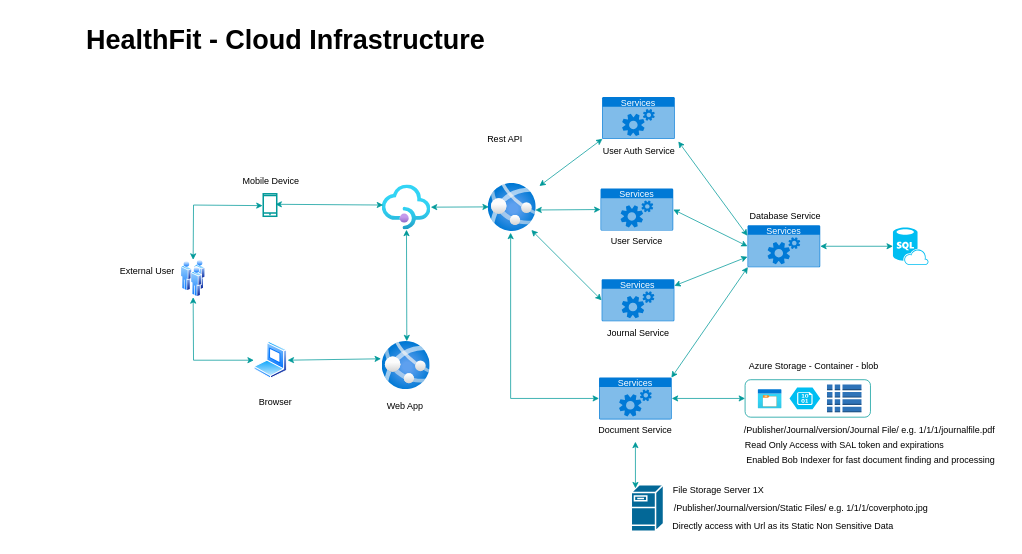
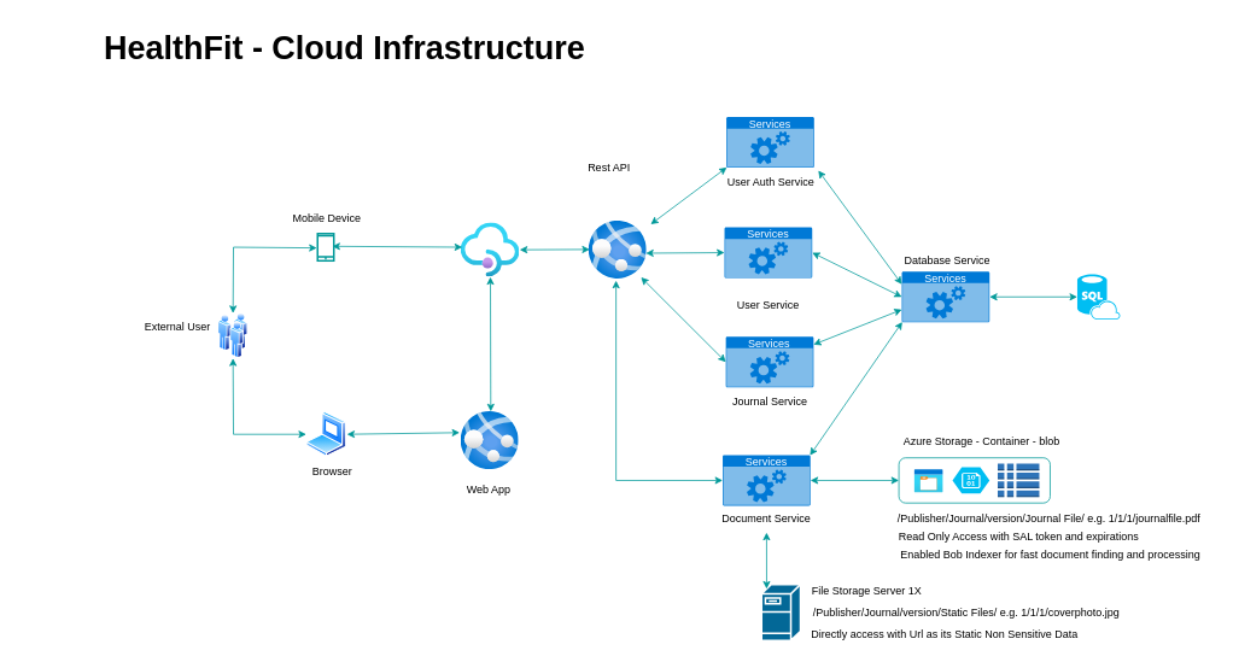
  <mxCell id="0" />
  <mxCell id="1" parent="0" />
  <mxCell id="2" value="" style="endArrow=classic;startArrow=classic;html=1;rounded=0;fillColor=#3399FF;strokeColor=#009999;entryX=0;entryY=0.5;entryDx=0;entryDy=0;" parent="1" source="3" target="15" edge="1"><mxGeometry width="50" height="50" relative="1" as="geometry"><mxPoint x="210" y="516" as="sourcePoint" /><mxPoint x="250" y="560" as="targetPoint" /><Array as="points"><mxPoint x="257" y="480" /></Array></mxGeometry></mxCell>
  <mxCell id="3" value="" style="image;aspect=fixed;perimeter=ellipsePerimeter;html=1;align=center;shadow=0;dashed=0;spacingTop=3;image=img/lib/active_directory/users.svg;strokeColor=#009999;" parent="1" vertex="1"><mxGeometry x="240" y="346" width="33" height="50" as="geometry" /></mxCell>
  <mxCell id="4" value="" style="image;aspect=fixed;html=1;points=[];align=center;fontSize=12;image=img/lib/azure2/compute/App_Services.svg;" parent="1" vertex="1"><mxGeometry x="508.5" y="455" width="64" height="64" as="geometry" /></mxCell>
  <mxCell id="5" value="" style="image;aspect=fixed;html=1;points=[];align=center;fontSize=12;image=img/lib/azure2/compute/App_Services.svg;" parent="1" vertex="1"><mxGeometry x="650" y="244" width="64" height="64" as="geometry" /></mxCell>
  <mxCell id="6" value="" style="image;aspect=fixed;html=1;points=[];align=center;fontSize=12;image=img/lib/azure2/app_services/API_Management_Services.svg;" parent="1" vertex="1"><mxGeometry x="508.5" y="246" width="65" height="60" as="geometry" /></mxCell>
  <mxCell id="7" value="File Storage Server 1X" style="text;html=1;align=center;verticalAlign=middle;resizable=0;points=[];autosize=1;strokeColor=#;fillColor=none;" parent="1" vertex="1"><mxGeometry x="887.43" y="638" width="140" height="30" as="geometry" /></mxCell>
  <mxCell id="8" value="Directly access with Url as its Static Non Sensitive Data" style="text;html=1;align=center;verticalAlign=middle;resizable=0;points=[];autosize=1;strokeColor=#;fillColor=none;" parent="1" vertex="1"><mxGeometry x="883.43" y="686.5" width="320" height="30" as="geometry" /></mxCell>
  <mxCell id="9" value="" style="shape=mxgraph.cisco.servers.fileserver;html=1;pointerEvents=1;dashed=0;fillColor=#036897;strokeColor=#ffffff;strokeWidth=2;verticalLabelPosition=bottom;verticalAlign=top;align=center;outlineConnect=0;" parent="1" vertex="1"><mxGeometry x="840.93" y="646" width="43" height="62" as="geometry" /></mxCell>
  <mxCell id="10" value="/Publisher/Journal/version/Static Files/ e.g. 1/1/1/coverphoto.jpg" style="text;html=1;align=center;verticalAlign=middle;resizable=0;points=[];autosize=1;strokeColor=#;fillColor=none;" parent="1" vertex="1"><mxGeometry x="887.43" y="662" width="360" height="30" as="geometry" /></mxCell>
  <mxCell id="11" value="/Publisher/Journal/version/Journal File/ e.g. 1/1/1/journalfile.pdf&amp;nbsp;" style="text;html=1;align=center;verticalAlign=middle;resizable=0;points=[];autosize=1;strokeColor=#;fillColor=none;" parent="1" vertex="1"><mxGeometry x="980" y="558.75" width="360" height="30" as="geometry" /></mxCell>
  <mxCell id="12" value="Read Only Access with SAL token and expirations" style="text;html=1;align=center;verticalAlign=middle;resizable=0;points=[];autosize=1;strokeColor=#;fillColor=none;" parent="1" vertex="1"><mxGeometry x="980" y="578.75" width="290" height="30" as="geometry" /></mxCell>
  <mxCell id="13" value="Enabled Bob Indexer for fast document finding and processing" style="text;html=1;align=center;verticalAlign=middle;resizable=0;points=[];autosize=1;strokeColor=#;fillColor=none;" parent="1" vertex="1"><mxGeometry x="980" y="598.75" width="360" height="30" as="geometry" /></mxCell>
  <mxCell id="14" value="" style="html=1;verticalLabelPosition=bottom;align=center;labelBackgroundColor=#ffffff;verticalAlign=top;strokeWidth=2;strokeColor=#009999;shadow=0;dashed=0;shape=mxgraph.ios7.icons.smartphone;" parent="1" vertex="1"><mxGeometry x="350" y="258" width="18" height="30" as="geometry" /></mxCell>
  <mxCell id="15" value="" style="image;aspect=fixed;perimeter=ellipsePerimeter;html=1;align=center;shadow=0;dashed=0;spacingTop=3;image=img/lib/active_directory/laptop_client.svg;strokeColor=#009999;" parent="1" vertex="1"><mxGeometry x="337.5" y="455" width="45" height="50" as="geometry" /></mxCell>
  <mxCell id="16" value="Services" style="html=1;whiteSpace=wrap;strokeColor=none;fillColor=#0079D6;labelPosition=center;verticalLabelPosition=middle;verticalAlign=top;align=center;fontSize=12;outlineConnect=0;spacingTop=-6;fontColor=#FFFFFF;sketch=0;shape=mxgraph.sitemap.services;" parent="1" vertex="1"><mxGeometry x="801.43" y="372" width="97" height="56" as="geometry" /></mxCell>
  <mxCell id="17" value="Azure Storage - Container - blob" style="text;html=1;align=center;verticalAlign=middle;resizable=0;points=[];autosize=1;strokeColor=#;fillColor=none;" parent="1" vertex="1"><mxGeometry x="984" y="473" width="200" height="30" as="geometry" /></mxCell>
  <mxCell id="18" value="Services" style="html=1;whiteSpace=wrap;strokeColor=none;fillColor=#0079D6;labelPosition=center;verticalLabelPosition=middle;verticalAlign=top;align=center;fontSize=12;outlineConnect=0;spacingTop=-6;fontColor=#FFFFFF;sketch=0;shape=mxgraph.sitemap.services;" parent="1" vertex="1"><mxGeometry x="996" y="300" width="97" height="56" as="geometry" /></mxCell>
  <mxCell id="19" value="Database Service" style="text;html=1;align=center;verticalAlign=middle;resizable=0;points=[];autosize=1;strokeColor=#;fillColor=none;" parent="1" vertex="1"><mxGeometry x="986.25" y="273" width="120" height="30" as="geometry" /></mxCell>
  <mxCell id="20" value="Services" style="html=1;whiteSpace=wrap;strokeColor=none;fillColor=#0079D6;labelPosition=center;verticalLabelPosition=middle;verticalAlign=top;align=center;fontSize=12;outlineConnect=0;spacingTop=-6;fontColor=#FFFFFF;sketch=0;shape=mxgraph.sitemap.services;" parent="1" vertex="1"><mxGeometry x="799.93" y="251" width="97" height="56" as="geometry" /></mxCell>
- <mxCell id="21" value="User Service" style="text;html=1;align=center;verticalAlign=middle;resizable=0;points=[];autosize=1;strokeColor=#;fillColor=none;" parent="1" vertex="1"><mxGeometry x="803.43" y="307" width="90" height="30" as="geometry" /></mxCell>
+ <mxCell id="21" value="User Service" style="text;html=1;align=center;verticalAlign=middle;resizable=0;points=[];autosize=1;strokeColor=#;fillColor=none;" parent="1" vertex="1"><mxGeometry x="803.43" y="322" width="90" height="30" as="geometry" /></mxCell>
  <mxCell id="22" value="Services" style="html=1;whiteSpace=wrap;strokeColor=none;fillColor=#0079D6;labelPosition=center;verticalLabelPosition=middle;verticalAlign=top;align=center;fontSize=12;outlineConnect=0;spacingTop=-6;fontColor=#FFFFFF;sketch=0;shape=mxgraph.sitemap.services;" parent="1" vertex="1"><mxGeometry x="802" y="129" width="97" height="56" as="geometry" /></mxCell>
  <mxCell id="23" value="User Auth Service" style="text;html=1;align=center;verticalAlign=middle;resizable=0;points=[];autosize=1;strokeColor=#;fillColor=none;" parent="1" vertex="1"><mxGeometry x="790.5" y="187" width="120" height="30" as="geometry" /></mxCell>
  <mxCell id="24" value="" style="verticalLabelPosition=bottom;html=1;verticalAlign=top;align=center;strokeColor=none;fillColor=#00BEF2;shape=mxgraph.azure.sql_database_sql_azure;" parent="1" vertex="1"><mxGeometry x="1190" y="303" width="47.5" height="50" as="geometry" /></mxCell>
  <mxCell id="25" value="&lt;font style=&quot;font-size: 36px;&quot;&gt;HealthFit - Cloud Infrastructure&lt;/font&gt;" style="text;html=1;strokeColor=none;fillColor=none;align=center;verticalAlign=middle;whiteSpace=wrap;rounded=0;fontStyle=1" parent="1" vertex="1"><mxGeometry x="20" y="20" width="720" height="65" as="geometry" /></mxCell>
  <mxCell id="26" value="Services" style="html=1;whiteSpace=wrap;strokeColor=none;fillColor=#0079D6;labelPosition=center;verticalLabelPosition=middle;verticalAlign=top;align=center;fontSize=12;outlineConnect=0;spacingTop=-6;fontColor=#FFFFFF;sketch=0;shape=mxgraph.sitemap.services;" parent="1" vertex="1"><mxGeometry x="797.93" y="503" width="97" height="56" as="geometry" /></mxCell>
  <mxCell id="27" value="Journal Service" style="text;html=1;align=center;verticalAlign=middle;resizable=0;points=[];autosize=1;strokeColor=#;fillColor=none;" parent="1" vertex="1"><mxGeometry x="794.93" y="429" width="110" height="30" as="geometry" /></mxCell>
  <mxCell id="28" value="Document Service" style="text;html=1;align=center;verticalAlign=middle;resizable=0;points=[];autosize=1;strokeColor=#;fillColor=none;" parent="1" vertex="1"><mxGeometry x="786.43" y="558.75" width="120" height="30" as="geometry" /></mxCell>
  <mxCell id="29" value="" style="endArrow=classic;startArrow=classic;html=1;rounded=0;fillColor=#3399FF;strokeColor=#009999;entryX=-0.045;entryY=0.527;entryDx=0;entryDy=0;entryPerimeter=0;" parent="1" source="3" target="14" edge="1"><mxGeometry width="50" height="50" relative="1" as="geometry"><mxPoint x="320" y="302" as="sourcePoint" /><mxPoint x="360" y="346" as="targetPoint" /><Array as="points"><mxPoint x="257" y="273" /></Array></mxGeometry></mxCell>
  <mxCell id="30" value="" style="endArrow=classic;startArrow=classic;html=1;rounded=0;fillColor=#3399FF;strokeColor=#009999;exitX=0.904;exitY=0.467;exitDx=0;exitDy=0;exitPerimeter=0;entryX=0.023;entryY=0.45;entryDx=0;entryDy=0;entryPerimeter=0;" parent="1" source="14" target="6" edge="1"><mxGeometry width="50" height="50" relative="1" as="geometry"><mxPoint x="330" y="312" as="sourcePoint" /><mxPoint x="370" y="356" as="targetPoint" /><Array as="points" /></mxGeometry></mxCell>
  <mxCell id="31" value="" style="endArrow=classic;startArrow=classic;html=1;rounded=0;fillColor=#3399FF;strokeColor=#009999;entryX=-0.022;entryY=0.361;entryDx=0;entryDy=0;entryPerimeter=0;exitX=1;exitY=0.5;exitDx=0;exitDy=0;" parent="1" source="15" target="4" edge="1"><mxGeometry width="50" height="50" relative="1" as="geometry"><mxPoint x="340" y="322" as="sourcePoint" /><mxPoint x="380" y="366" as="targetPoint" /><Array as="points" /></mxGeometry></mxCell>
  <mxCell id="32" value="" style="endArrow=classic;startArrow=classic;html=1;rounded=0;fillColor=#3399FF;strokeColor=#009999;entryX=0.516;entryY=-0.005;entryDx=0;entryDy=0;entryPerimeter=0;" parent="1" source="6" target="4" edge="1"><mxGeometry width="50" height="50" relative="1" as="geometry"><mxPoint x="350" y="332" as="sourcePoint" /><mxPoint x="390" y="376" as="targetPoint" /><Array as="points" /></mxGeometry></mxCell>
  <mxCell id="33" value="" style="endArrow=classic;startArrow=classic;html=1;rounded=0;fillColor=#3399FF;strokeColor=#009999;exitX=0.015;exitY=0.492;exitDx=0;exitDy=0;exitPerimeter=0;" parent="1" source="5" target="6" edge="1"><mxGeometry width="50" height="50" relative="1" as="geometry"><mxPoint x="360" y="342" as="sourcePoint" /><mxPoint x="400" y="386" as="targetPoint" /><Array as="points" /></mxGeometry></mxCell>
  <mxCell id="34" value="" style="endArrow=classic;startArrow=classic;html=1;rounded=0;fillColor=#3399FF;strokeColor=#009999;exitX=0.469;exitY=1.031;exitDx=0;exitDy=0;exitPerimeter=0;entryX=0;entryY=0.5;entryDx=0;entryDy=0;entryPerimeter=0;" parent="1" source="5" target="26" edge="1"><mxGeometry width="50" height="50" relative="1" as="geometry"><mxPoint x="661" y="285" as="sourcePoint" /><mxPoint x="584" y="286" as="targetPoint" /><Array as="points"><mxPoint x="680" y="531" /></Array></mxGeometry></mxCell>
  <mxCell id="35" value="" style="endArrow=classic;startArrow=classic;html=1;rounded=0;fillColor=#3399FF;strokeColor=#009999;exitX=0;exitY=0.5;exitDx=0;exitDy=0;exitPerimeter=0;entryX=0.901;entryY=0.974;entryDx=0;entryDy=0;entryPerimeter=0;" parent="1" source="16" target="5" edge="1"><mxGeometry width="50" height="50" relative="1" as="geometry"><mxPoint x="671" y="295" as="sourcePoint" /><mxPoint x="594" y="296" as="targetPoint" /><Array as="points" /></mxGeometry></mxCell>
  <mxCell id="36" value="" style="endArrow=classic;startArrow=classic;html=1;rounded=0;fillColor=#3399FF;strokeColor=#009999;exitX=0;exitY=0.5;exitDx=0;exitDy=0;exitPerimeter=0;entryX=0.984;entryY=0.557;entryDx=0;entryDy=0;entryPerimeter=0;" parent="1" source="20" target="5" edge="1"><mxGeometry width="50" height="50" relative="1" as="geometry"><mxPoint x="681" y="305" as="sourcePoint" /><mxPoint x="604" y="306" as="targetPoint" /><Array as="points" /></mxGeometry></mxCell>
  <mxCell id="37" value="" style="endArrow=classic;startArrow=classic;html=1;rounded=0;fillColor=#3399FF;strokeColor=#009999;exitX=1.068;exitY=0.057;exitDx=0;exitDy=0;exitPerimeter=0;entryX=0.005;entryY=0.995;entryDx=0;entryDy=0;entryPerimeter=0;" parent="1" source="5" target="22" edge="1"><mxGeometry width="50" height="50" relative="1" as="geometry"><mxPoint x="691" y="315" as="sourcePoint" /><mxPoint x="614" y="316" as="targetPoint" /><Array as="points" /></mxGeometry></mxCell>
  <mxCell id="38" value="" style="endArrow=classic;startArrow=classic;html=1;rounded=0;fillColor=#3399FF;strokeColor=#009999;entryX=0.13;entryY=0.08;entryDx=0;entryDy=0;entryPerimeter=0;" parent="1" source="28" target="9" edge="1"><mxGeometry width="50" height="50" relative="1" as="geometry"><mxPoint x="701" y="325" as="sourcePoint" /><mxPoint x="624" y="326" as="targetPoint" /><Array as="points" /></mxGeometry></mxCell>
  <mxCell id="39" value="" style="endArrow=classic;startArrow=classic;html=1;rounded=0;fillColor=#3399FF;strokeColor=#009999;exitX=0;exitY=0.5;exitDx=0;exitDy=0;entryX=1;entryY=0.5;entryDx=0;entryDy=0;entryPerimeter=0;" parent="1" source="46" target="26" edge="1"><mxGeometry width="50" height="50" relative="1" as="geometry"><mxPoint x="711" y="335" as="sourcePoint" /><mxPoint x="634" y="336" as="targetPoint" /><Array as="points" /></mxGeometry></mxCell>
  <mxCell id="40" value="" style="endArrow=classic;startArrow=classic;html=1;rounded=0;fillColor=#3399FF;strokeColor=#009999;exitX=0;exitY=0.25;exitDx=0;exitDy=0;exitPerimeter=0;entryX=0.943;entryY=0.04;entryDx=0;entryDy=0;entryPerimeter=0;" parent="1" source="18" target="23" edge="1"><mxGeometry width="50" height="50" relative="1" as="geometry"><mxPoint x="1037" y="217" as="sourcePoint" /><mxPoint x="960" y="218" as="targetPoint" /><Array as="points" /></mxGeometry></mxCell>
  <mxCell id="41" value="" style="endArrow=classic;startArrow=classic;html=1;rounded=0;fillColor=#3399FF;strokeColor=#009999;exitX=0;exitY=0.5;exitDx=0;exitDy=0;exitPerimeter=0;entryX=1;entryY=0.5;entryDx=0;entryDy=0;entryPerimeter=0;" parent="1" source="18" target="20" edge="1"><mxGeometry width="50" height="50" relative="1" as="geometry"><mxPoint x="947" y="346" as="sourcePoint" /><mxPoint x="870" y="347" as="targetPoint" /><Array as="points" /></mxGeometry></mxCell>
  <mxCell id="42" value="" style="endArrow=classic;startArrow=classic;html=1;rounded=0;fillColor=#3399FF;strokeColor=#009999;exitX=0;exitY=0.75;exitDx=0;exitDy=0;exitPerimeter=0;" parent="1" source="18" target="16" edge="1"><mxGeometry width="50" height="50" relative="1" as="geometry"><mxPoint x="1057" y="410" as="sourcePoint" /><mxPoint x="980" y="411" as="targetPoint" /><Array as="points" /></mxGeometry></mxCell>
  <mxCell id="43" value="" style="endArrow=classic;startArrow=classic;html=1;rounded=0;fillColor=#3399FF;strokeColor=#009999;exitX=0.005;exitY=0.995;exitDx=0;exitDy=0;exitPerimeter=0;entryX=0.995;entryY=0.005;entryDx=0;entryDy=0;entryPerimeter=0;" parent="1" source="18" target="26" edge="1"><mxGeometry width="50" height="50" relative="1" as="geometry"><mxPoint x="996" y="453" as="sourcePoint" /><mxPoint x="919" y="454" as="targetPoint" /><Array as="points" /></mxGeometry></mxCell>
  <mxCell id="44" value="" style="endArrow=classic;startArrow=classic;html=1;rounded=0;fillColor=#3399FF;strokeColor=#009999;exitX=0;exitY=0.5;exitDx=0;exitDy=0;exitPerimeter=0;entryX=1;entryY=0.5;entryDx=0;entryDy=0;entryPerimeter=0;" parent="1" source="24" target="18" edge="1"><mxGeometry width="50" height="50" relative="1" as="geometry"><mxPoint x="1212.25" y="399.47" as="sourcePoint" /><mxPoint x="1135.25" y="400.47" as="targetPoint" /><Array as="points" /></mxGeometry></mxCell>
  <mxCell id="45" value="" style="group" parent="1" vertex="1" connectable="0"><mxGeometry x="992.75" y="506" width="167.25" height="50" as="geometry" /></mxCell>
  <mxCell id="46" value="" style="rounded=1;whiteSpace=wrap;html=1;strokeColor=#009999;" parent="45" vertex="1"><mxGeometry width="167.25" height="50" as="geometry" /></mxCell>
  <mxCell id="47" value="" style="image;aspect=fixed;html=1;points=[];align=center;fontSize=12;image=img/lib/azure2/general/Storage_Container.svg;" parent="45" vertex="1"><mxGeometry x="17.25" y="13" width="32" height="26" as="geometry" /></mxCell>
  <mxCell id="48" value="" style="verticalLabelPosition=bottom;html=1;verticalAlign=top;align=center;strokeColor=none;fillColor=#00BEF2;shape=mxgraph.azure.storage_blob;" parent="45" vertex="1"><mxGeometry x="59.25" y="10.5" width="41" height="29" as="geometry" /></mxCell>
  <mxCell id="49" value="" style="outlineConnect=0;dashed=0;verticalLabelPosition=bottom;verticalAlign=top;align=center;html=1;shape=mxgraph.aws3.global_secondary_index;fillColor=#2E73B8;gradientColor=none;" parent="45" vertex="1"><mxGeometry x="109.25" y="6.5" width="46" height="37" as="geometry" /></mxCell>
  <mxCell id="50" value="External User" style="text;html=1;align=center;verticalAlign=middle;resizable=0;points=[];autosize=1;strokeColor=#;fillColor=none;" parent="1" vertex="1"><mxGeometry x="145" y="346" width="100" height="30" as="geometry" /></mxCell>
  <mxCell id="51" value="Mobile Device" style="text;html=1;align=center;verticalAlign=middle;resizable=0;points=[];autosize=1;strokeColor=#;fillColor=none;" parent="1" vertex="1"><mxGeometry x="310" y="226" width="100" height="30" as="geometry" /></mxCell>
- <mxCell id="52" value="Browser" style="text;html=1;align=center;verticalAlign=middle;resizable=0;points=[];autosize=1;strokeColor=#;fillColor=none;" parent="1" vertex="1"><mxGeometry x="331" y="521" width="70" height="30" as="geometry" /></mxCell>
+ <mxCell id="52" value="Browser" style="text;html=1;align=center;verticalAlign=middle;resizable=0;points=[];autosize=1;strokeColor=#;fillColor=none;" parent="1" vertex="1"><mxGeometry x="331" y="506" width="70" height="30" as="geometry" /></mxCell>
  <mxCell id="53" value="Web App" style="text;html=1;align=center;verticalAlign=middle;resizable=0;points=[];autosize=1;strokeColor=#;fillColor=none;" parent="1" vertex="1"><mxGeometry x="503.5" y="526" width="70" height="30" as="geometry" /></mxCell>
  <mxCell id="54" value="Rest API" style="text;html=1;align=center;verticalAlign=middle;resizable=0;points=[];autosize=1;strokeColor=#;fillColor=none;" parent="1" vertex="1"><mxGeometry x="637" y="170" width="70" height="30" as="geometry" /></mxCell>
